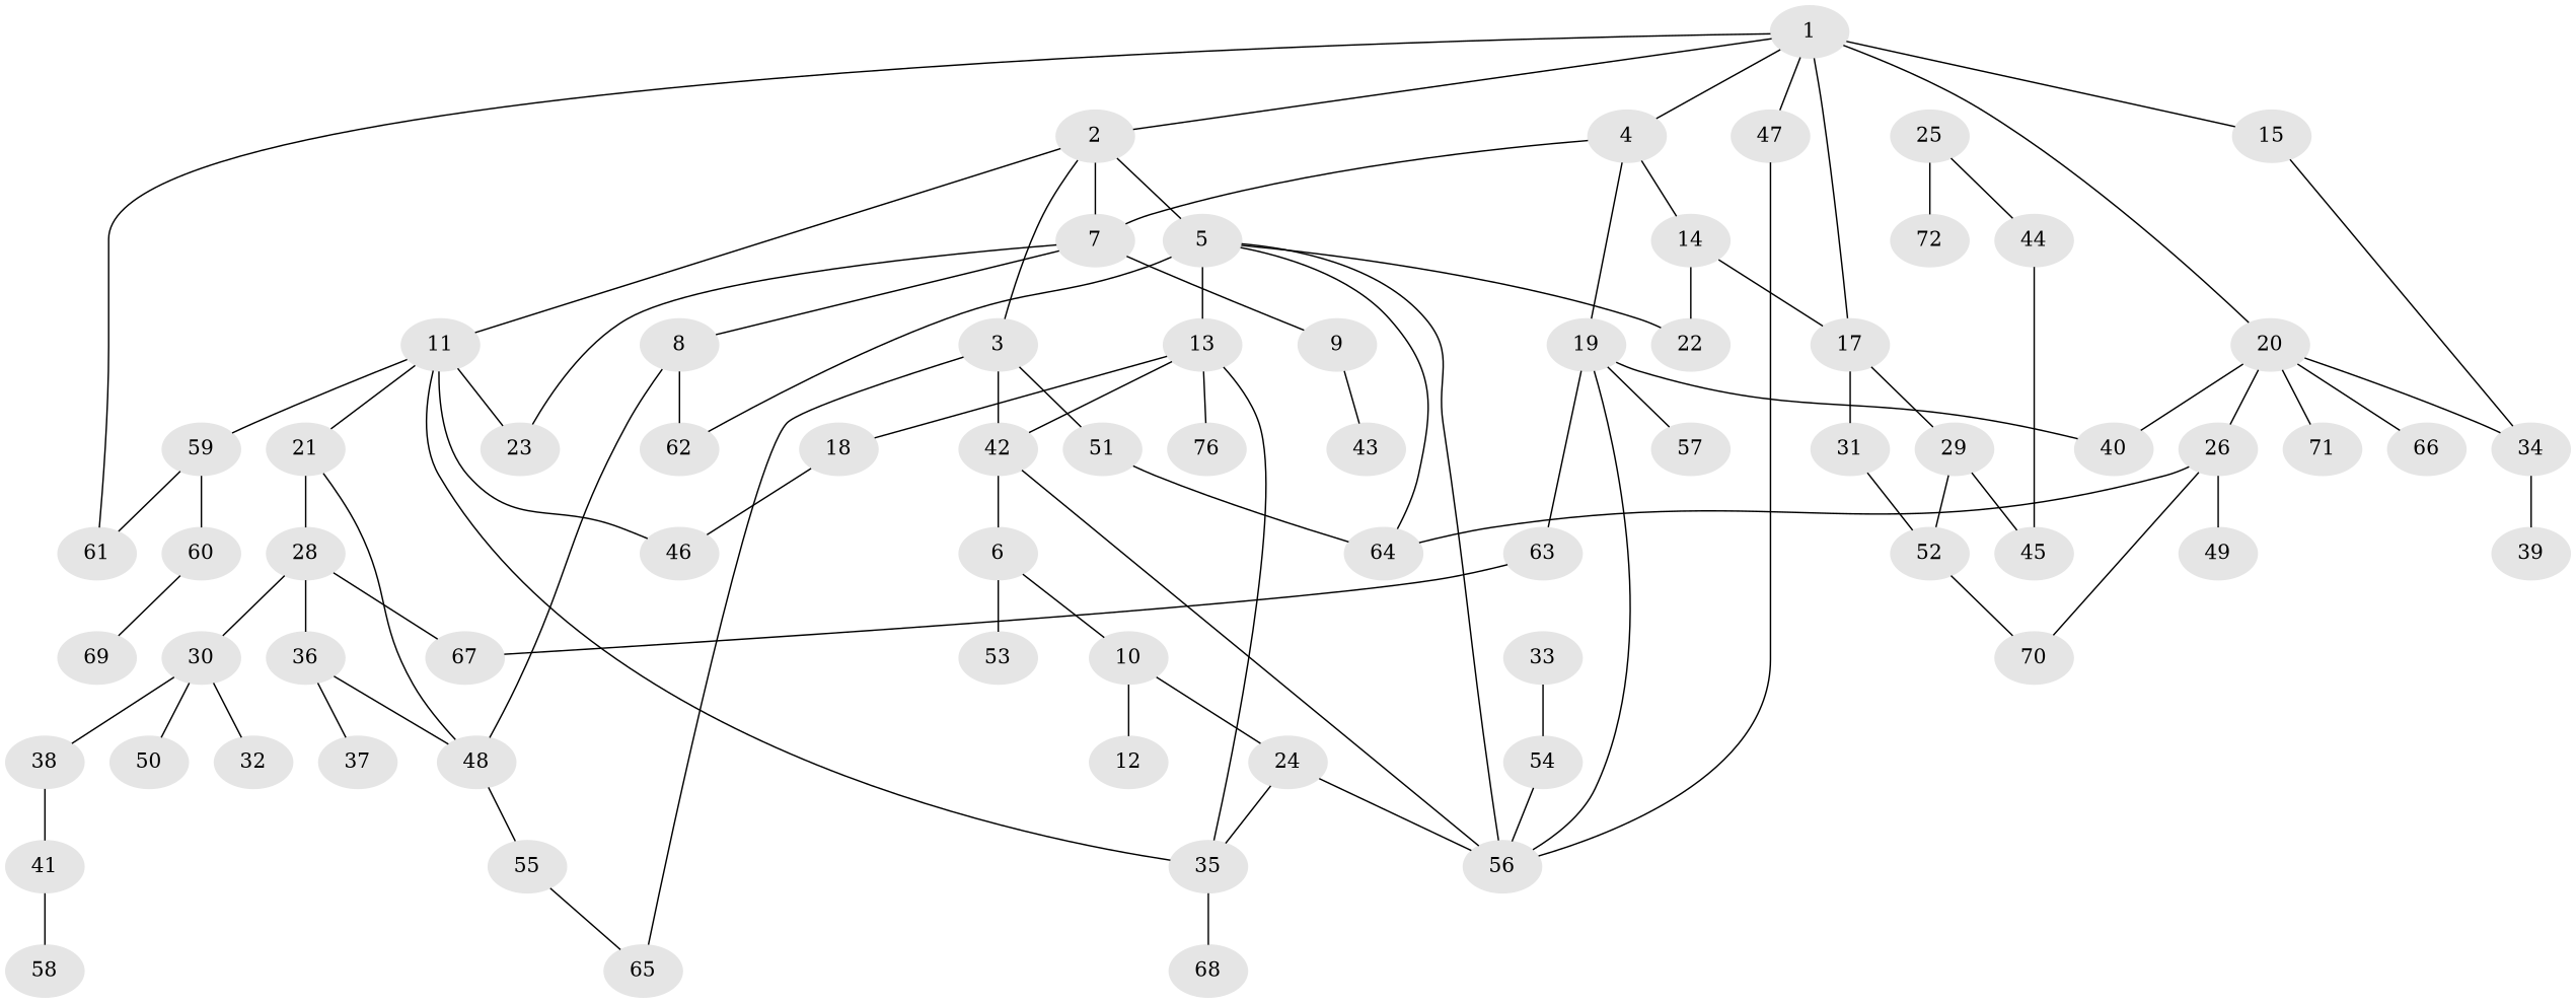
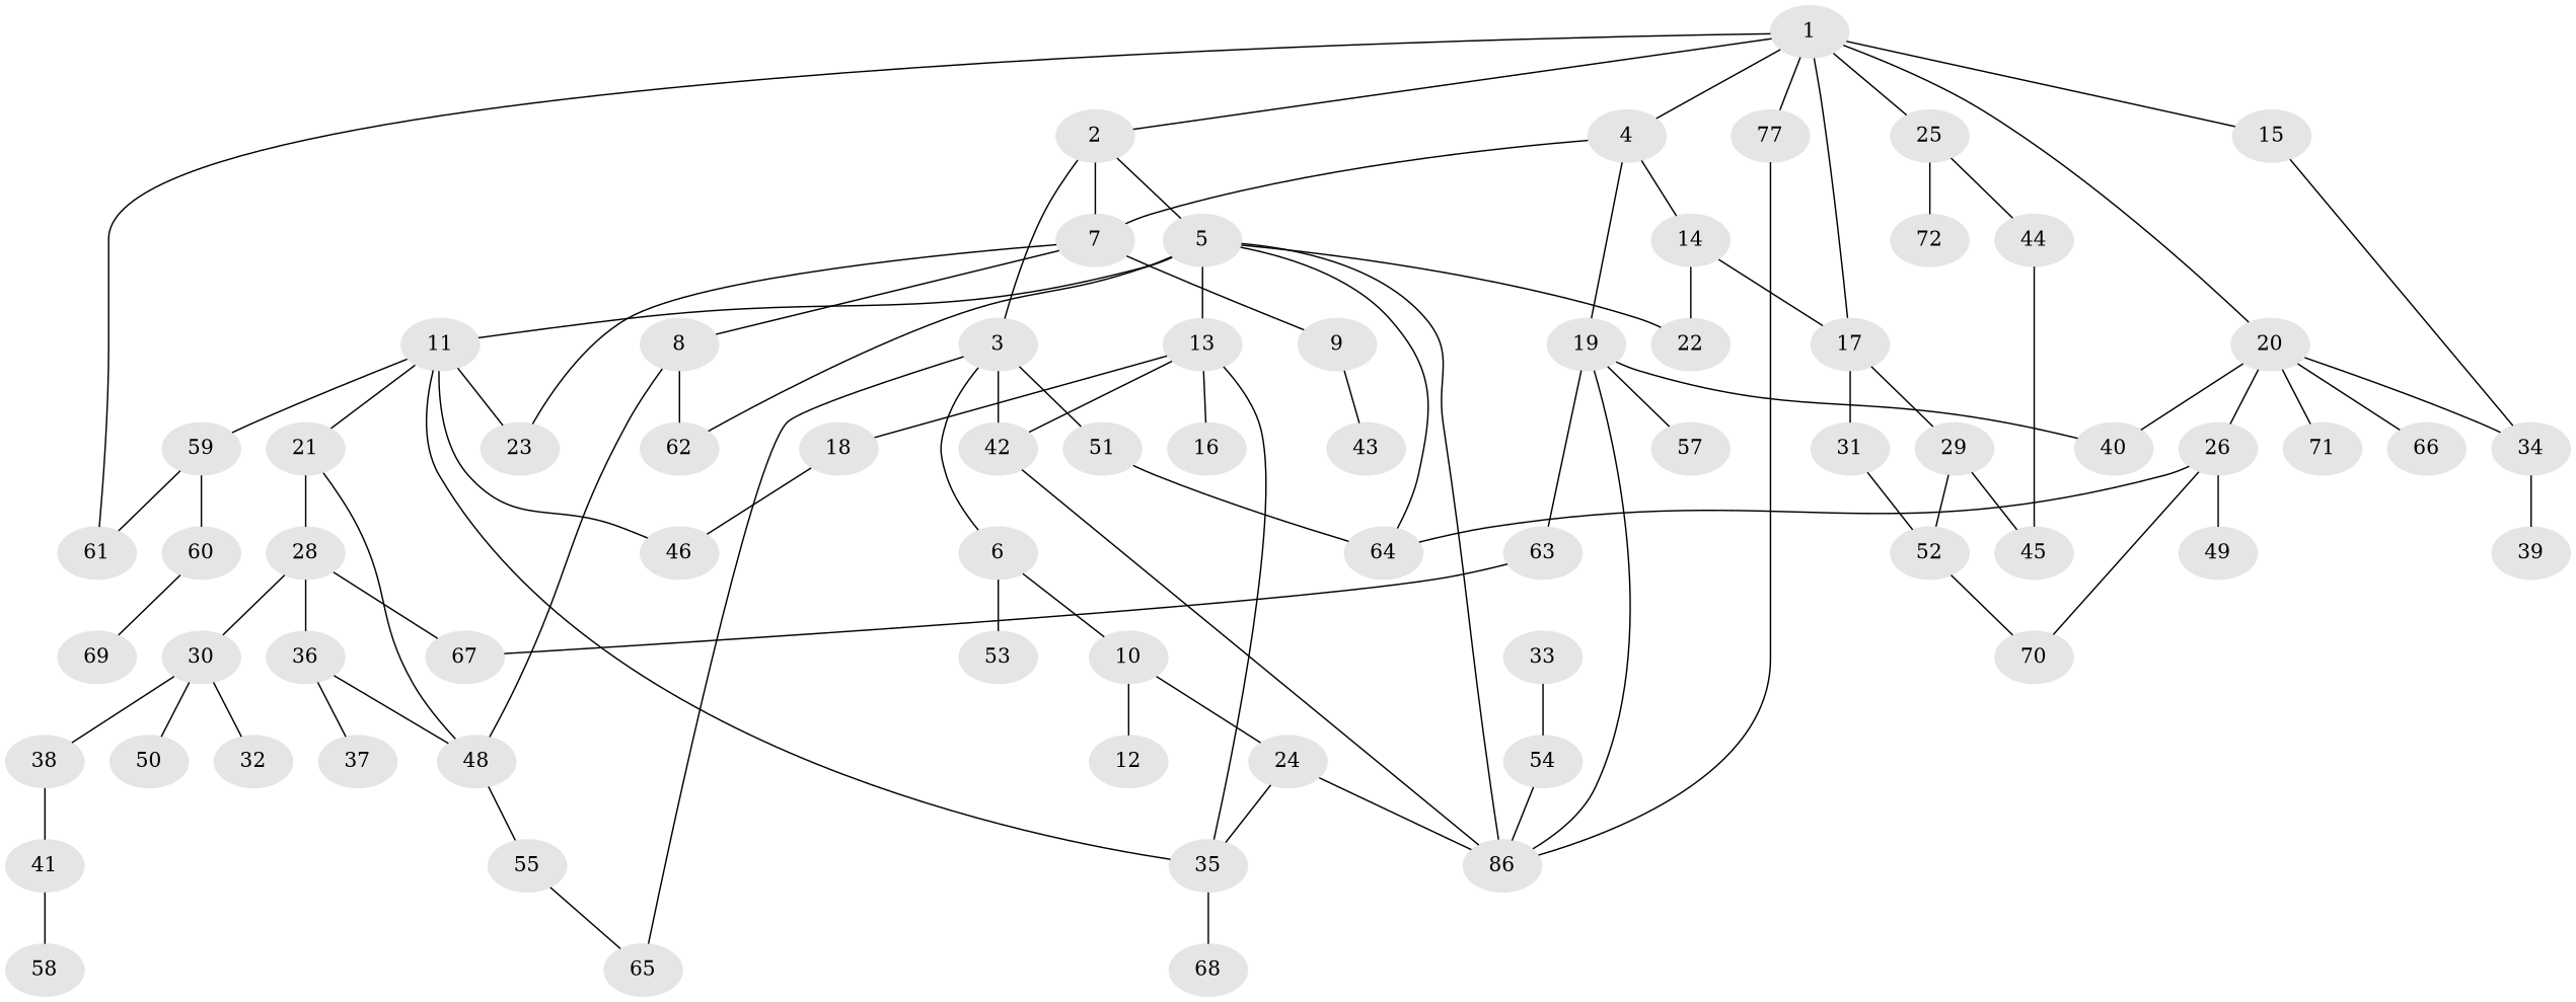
  graph {
    node [color=gray90 style=filled]
    1
    2
    4
    15
    17
    20
    25
-   47
+   47 [label=77]
    61
    3
    5
    7
    14
    19
    34
    29
    31
    40
    26
    66
    71
    44
    72
-   56
+   56 [label=86]
    6
    42
    51
    65
    11
    13
    22
    62
    64
    8
    9
    23
    10
    53
    57
    63
    21
    35
    46
    59
-   16 [label=76]
+   16
    18
    12
    24
    48
    43
    55
    28
    68
    60
    39
    45
    52
    33
    54
    67
    49
    70
    30
    36
    32
    38
    50
    37
    41
    58
    69
    1 -- 2
    1 -- 4
    1 -- 15
    1 -- 17
    1 -- 20
+   1 -- 25
    1 -- 47
    1 -- 61
    2 -- 3
    2 -- 5
    2 -- 7
    4 -- 7
    4 -- 14
    4 -- 19
    15 -- 34
    17 -- 29
    17 -- 31
    20 -- 34
    20 -- 40
    20 -- 26
    20 -- 66
    20 -- 71
    25 -- 44
    25 -- 72
    47 -- 56
-   42 -- 6
+   3 -- 6
    3 -- 42
    3 -- 51
    3 -- 65
    5 -- 56
-   2 -- 11
+   5 -- 11
    5 -- 13
    5 -- 22
    5 -- 62
    5 -- 64
    7 -- 8
    7 -- 9
    7 -- 23
    14 -- 17
    14 -- 22
    19 -- 40
    19 -- 56
    19 -- 57
    19 -- 63
    34 -- 39
    29 -- 45
    29 -- 52
    31 -- 52
    26 -- 64
    26 -- 49
    26 -- 70
    44 -- 45
    6 -- 10
    6 -- 53
    42 -- 56
    51 -- 64
    11 -- 23
    11 -- 21
    11 -- 35
    11 -- 46
    11 -- 59
    13 -- 42
    13 -- 35
    13 -- 16
    13 -- 18
    8 -- 62
    8 -- 48
    9 -- 43
    10 -- 12
    10 -- 24
    63 -- 67
    21 -- 48
    21 -- 28
    35 -- 68
    59 -- 61
    59 -- 60
    18 -- 46
    24 -- 56
    24 -- 35
    48 -- 55
    55 -- 65
    28 -- 67
    28 -- 30
    28 -- 36
    60 -- 69
    52 -- 70
    33 -- 54
    54 -- 56
    30 -- 32
    30 -- 38
    30 -- 50
    36 -- 48
    36 -- 37
    38 -- 41
    41 -- 58
  }
